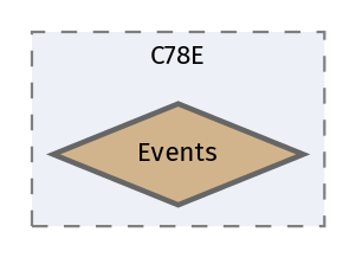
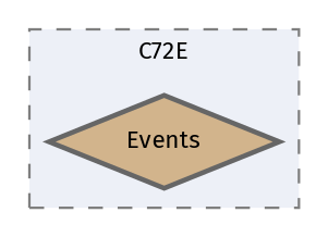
  digraph {
    compound=true
    fontname="Fira Sans"
    n1 [color=gray40 fillcolor=tan fontname="Fira Sans" fontsize=10 height=0.2 label=Events shape=diamond style="filled,bold" width=0.4]
    subgraph cluster_1 {
      bgcolor="#edf0f7"
      fontsize=10
-     label=C78E
+     label=C72E
      pencolor=grey50
      style="filled,dashed"
      n1
    }
  }
